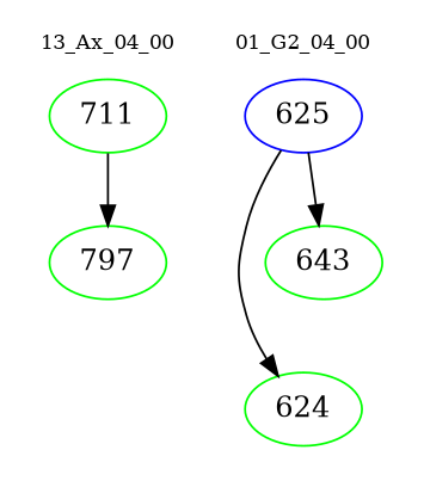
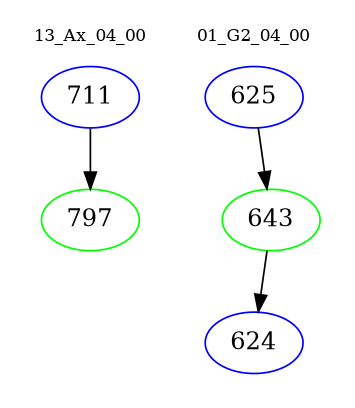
  digraph {
    node [color=green]
    edge [color=black]
-   n1 [label=711]
+   n1 [color=blue label=711]
    n2 [label=797]
    n3 [color=blue label=625]
-   n4 [label=624]
+   n4 [color=blue label=624]
    n5 [label=643]
    subgraph cluster_1 {
      color=white
      fontsize=10
      label="13_Ax_04_00"
      n1
      n2
    }
    subgraph cluster_2 {
      color=white
      fontsize=10
      label="01_G2_04_00"
      n3
      n4
      n5
    }
    n1 -> n2
-   n3 -> n4
+   n5 -> n4
    n3 -> n5
  }
